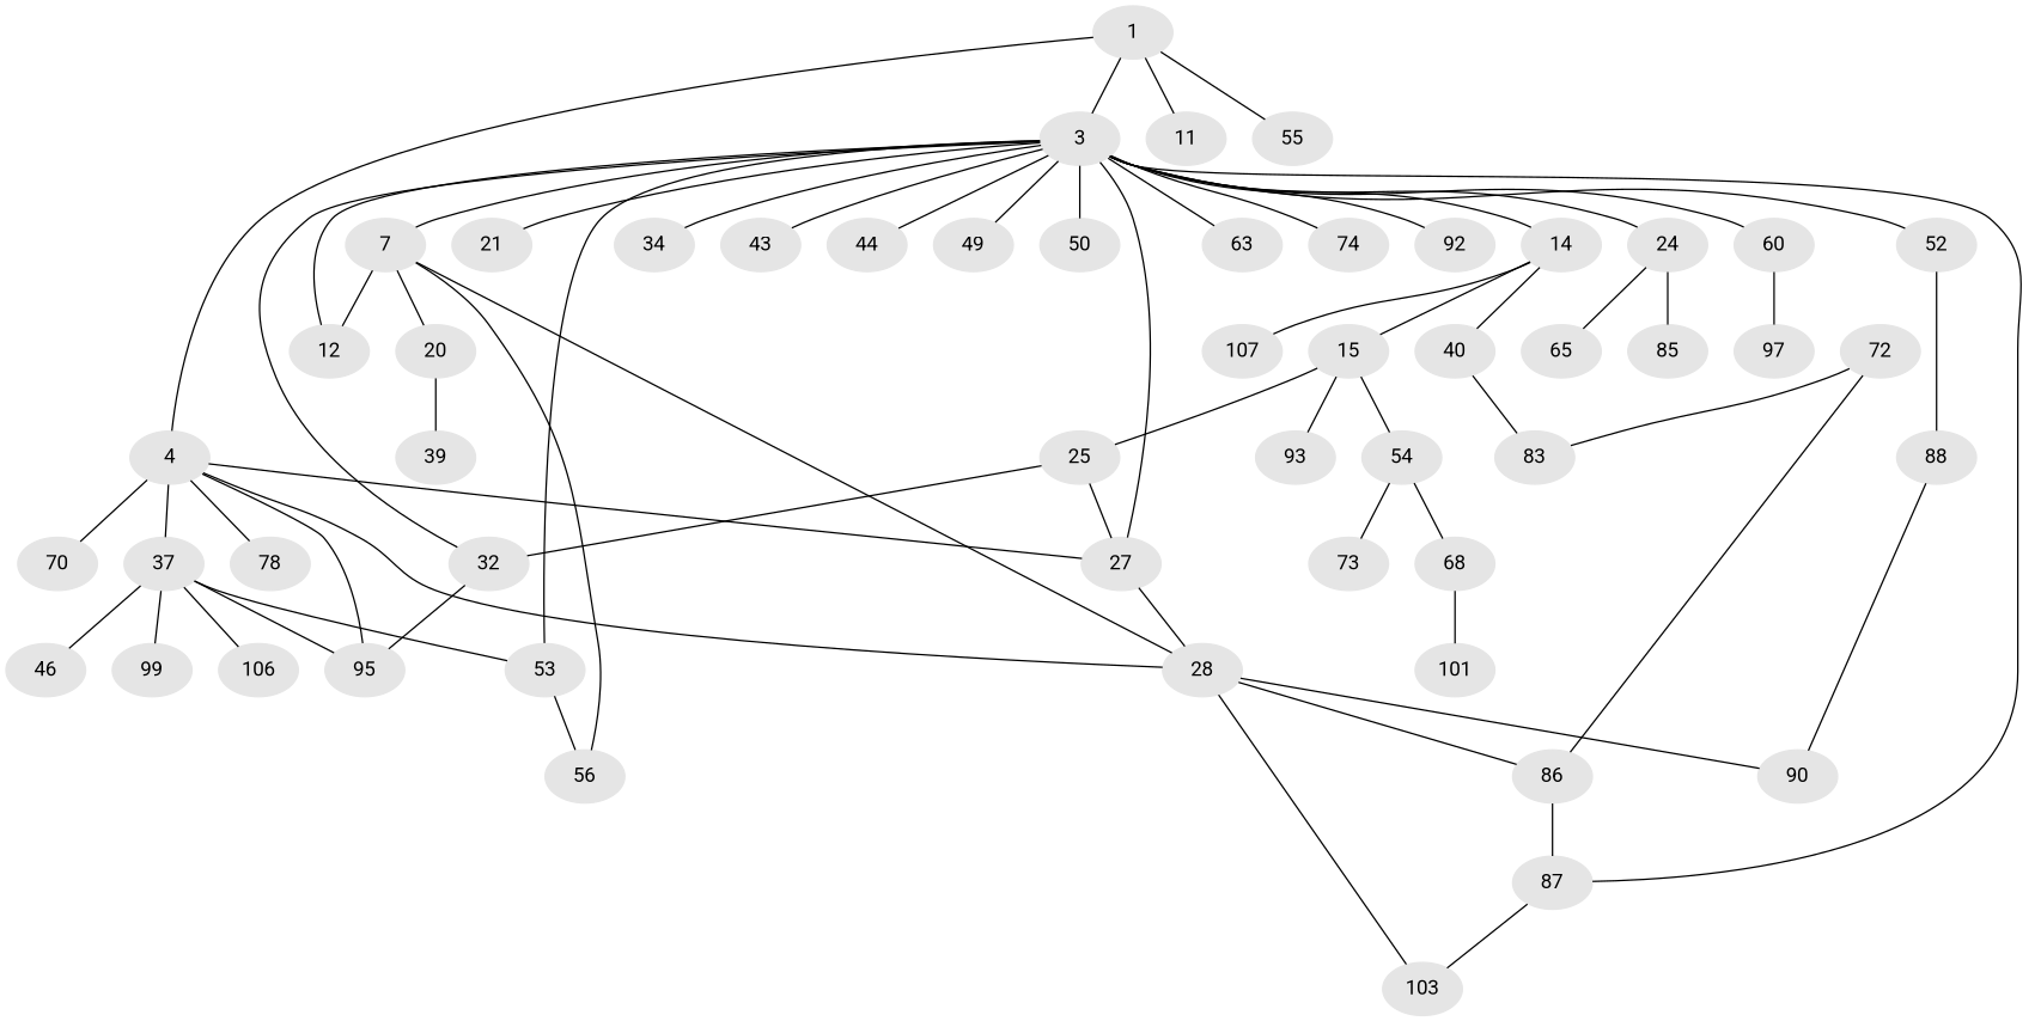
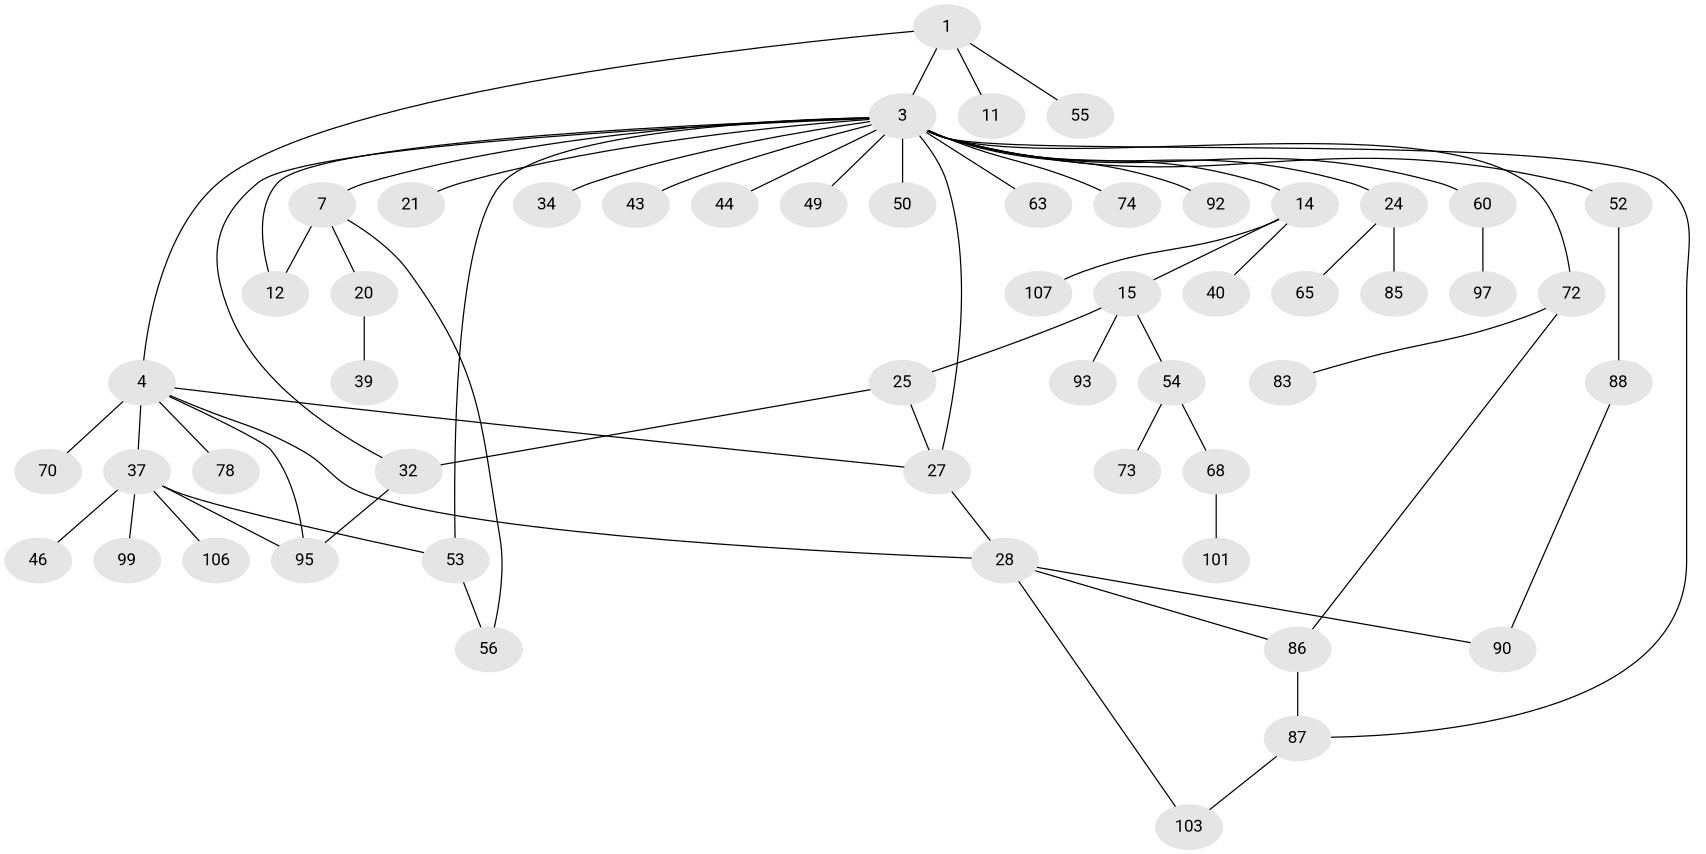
  graph {
    fontname=Roboto
    node [color=gray90 fontname=Roboto style=filled]
    edge [fontname=Roboto]
    1 [super="+47+2"]
    3 [super="+19+6+18+5"]
    4 [super="+9+13+48"]
    11
    55
    7 [super="+10+62"]
    12
    14 [super="+42+38"]
    21
    24
    27 [super="+59+35"]
    32
    34
    43
    44
    49 [super="+100"]
    50
    52
    53
    60
    63
    72
    74
    87
    92 [super="+102"]
    28 [super="+31+82+79"]
    37 [super="+45"]
    70
    78
    95 [super="+98+96"]
    20 [super="+22"]
    56 [super="+80"]
    15 [super="+30+17+76"]
    40 [super="+61"]
    107
    65
    85
    88
    97
    86
    83 [super="+91"]
    103
    n43 [label=90]
    46
    99
    106
    39
    25
    54
    93
    68
    73
    101 [super="+105"]
    1 -- 3
    1 -- 4
    1 -- 11
    1 -- 55
    3 -- 7
    3 -- 12
    3 -- 14
    3 -- 21
    3 -- 24
    3 -- 27
    3 -- 32
    3 -- 34
    3 -- 43
    3 -- 44
    3 -- 49
    3 -- 50
    3 -- 52
    3 -- 53
    3 -- 60
    3 -- 63
+   3 -- 72
    3 -- 74
    3 -- 87
    3 -- 92
    4 -- 27
    4 -- 28
    4 -- 37
    4 -- 70
    4 -- 78
    4 -- 95
    7 -- 12
-   7 -- 28
    7 -- 20
    7 -- 56
    14 -- 15
    14 -- 40
    14 -- 107
    24 -- 65
    24 -- 85
    27 -- 28
    32 -- 95
    52 -- 88
    53 -- 56
    60 -- 97
    72 -- 86
    72 -- 83
    87 -- 103
    28 -- 86
    28 -- 103
    28 -- n43
    37 -- 53
    37 -- 95
    37 -- 46
    37 -- 99
    37 -- 106
    20 -- 39
    15 -- 25
    15 -- 54
    15 -- 93
-   40 -- 83
    88 -- n43
    86 -- 87
    25 -- 27
    25 -- 32
    54 -- 68
    54 -- 73
    68 -- 101
  }
